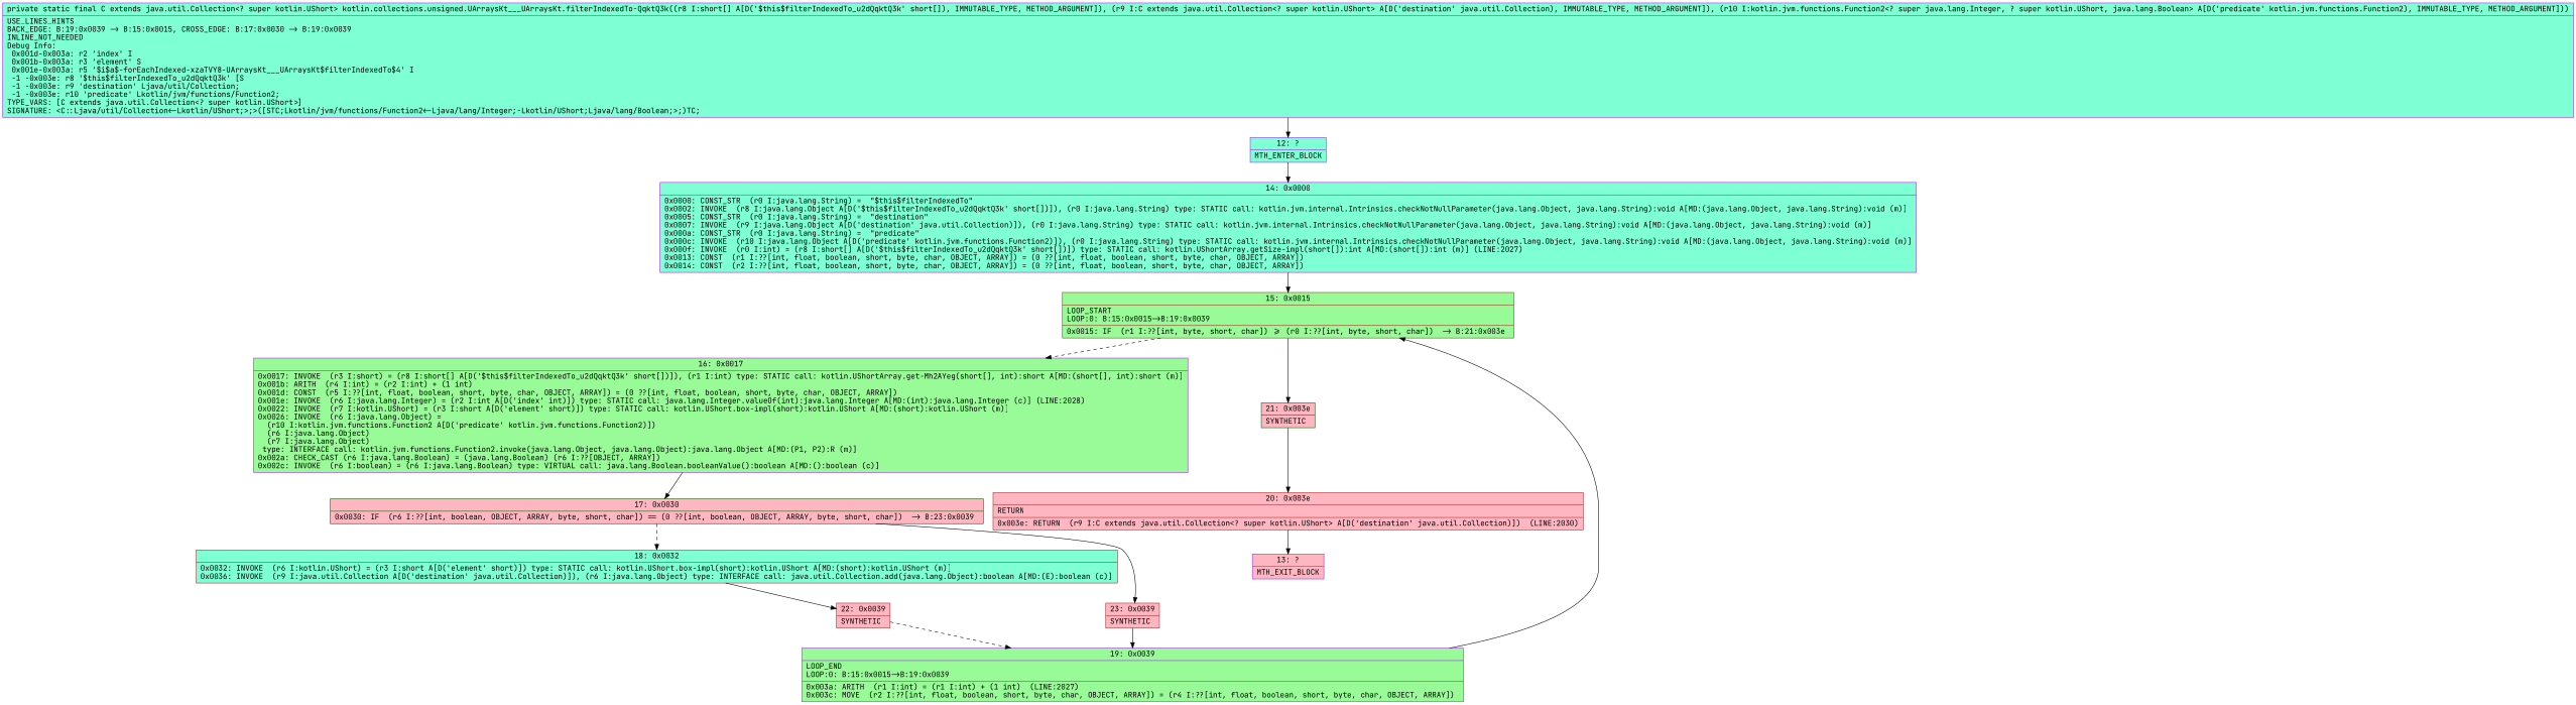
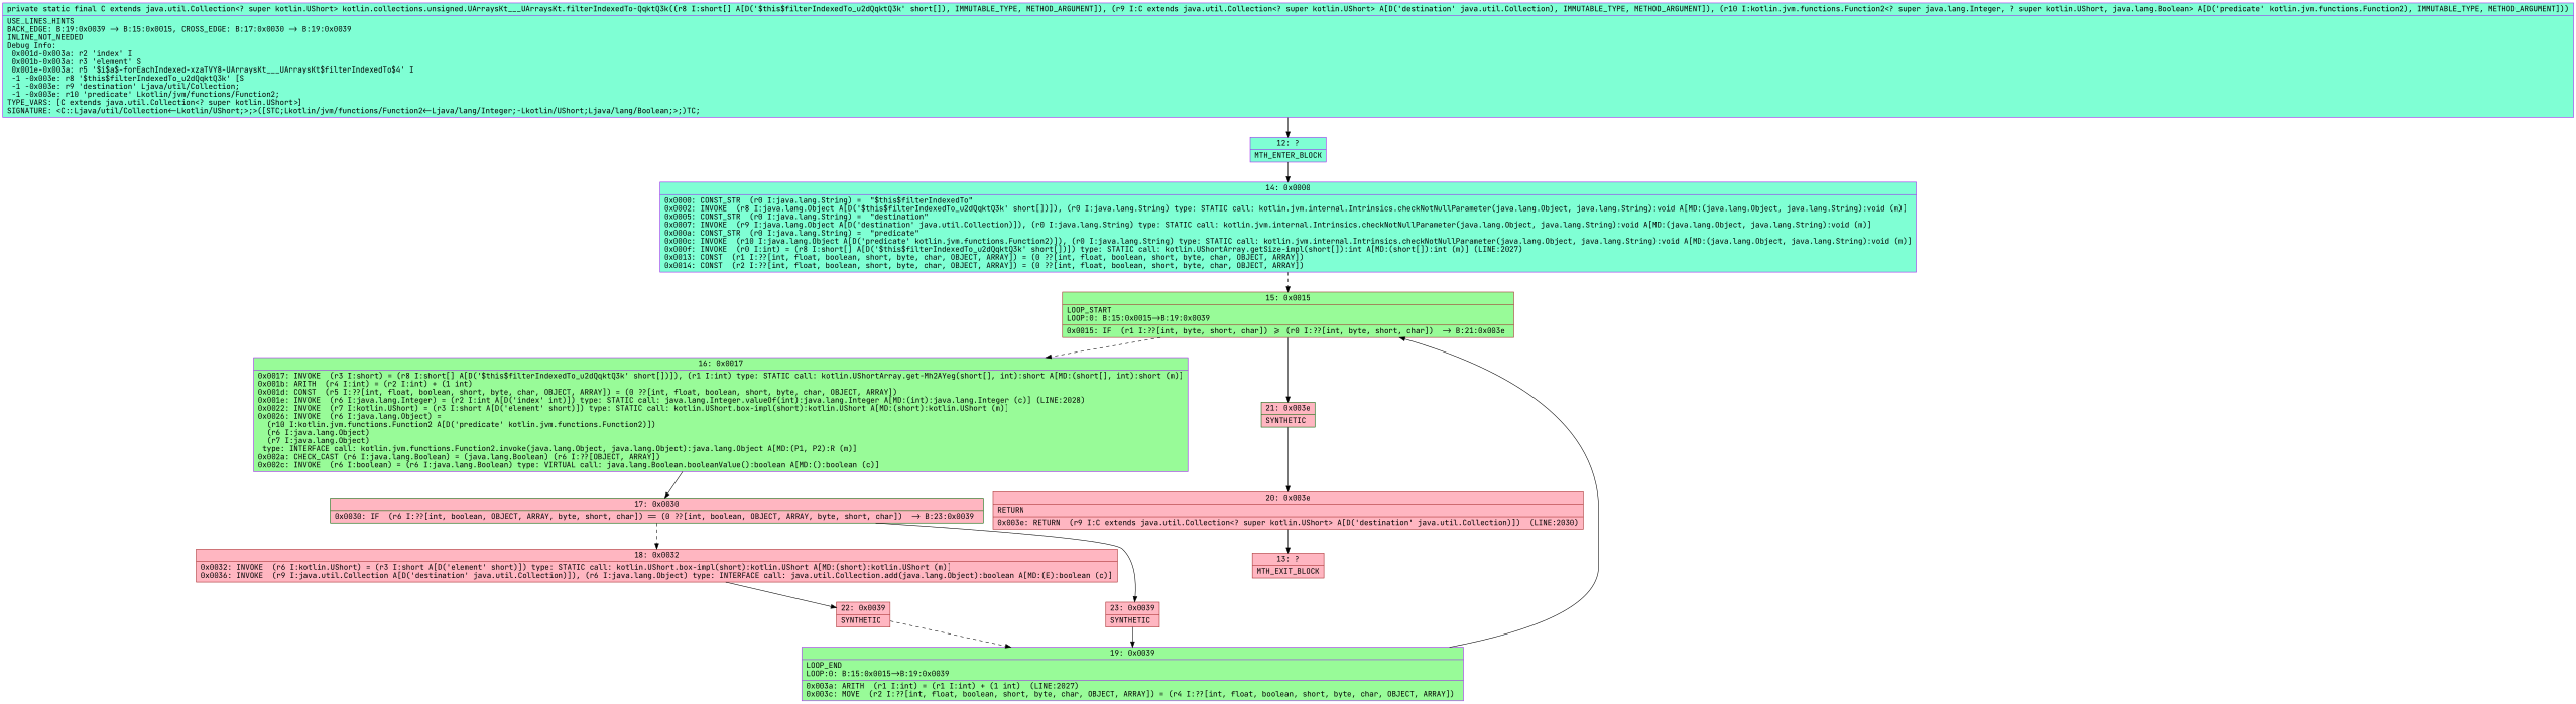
  digraph {
    fontname="JetBrains Mono"
    node [color=purple fillcolor=lightpink fontname="JetBrains Mono" shape=record style=filled]
    edge [fontname="JetBrains Mono"]
    n1 [fillcolor=aquamarine label="{12\:\ ?|MTH_ENTER_BLOCK\l}"]
    n2 [fillcolor=aquamarine label="{14\:\ 0x0000|0x0000: CONST_STR  (r0 I:java.lang.String) =  \"$this$filterIndexedTo\" \l0x0002: INVOKE  (r8 I:java.lang.Object A[D('$this$filterIndexedTo_u2dQqktQ3k' short[])]), (r0 I:java.lang.String) type: STATIC call: kotlin.jvm.internal.Intrinsics.checkNotNullParameter(java.lang.Object, java.lang.String):void A[MD:(java.lang.Object, java.lang.String):void (m)]\l0x0005: CONST_STR  (r0 I:java.lang.String) =  \"destination\" \l0x0007: INVOKE  (r9 I:java.lang.Object A[D('destination' java.util.Collection)]), (r0 I:java.lang.String) type: STATIC call: kotlin.jvm.internal.Intrinsics.checkNotNullParameter(java.lang.Object, java.lang.String):void A[MD:(java.lang.Object, java.lang.String):void (m)]\l0x000a: CONST_STR  (r0 I:java.lang.String) =  \"predicate\" \l0x000c: INVOKE  (r10 I:java.lang.Object A[D('predicate' kotlin.jvm.functions.Function2)]), (r0 I:java.lang.String) type: STATIC call: kotlin.jvm.internal.Intrinsics.checkNotNullParameter(java.lang.Object, java.lang.String):void A[MD:(java.lang.Object, java.lang.String):void (m)]\l0x000f: INVOKE  (r0 I:int) = (r8 I:short[] A[D('$this$filterIndexedTo_u2dQqktQ3k' short[])]) type: STATIC call: kotlin.UShortArray.getSize\-impl(short[]):int A[MD:(short[]):int (m)] (LINE:2027)\l0x0013: CONST  (r1 I:??[int, float, boolean, short, byte, char, OBJECT, ARRAY]) = (0 ??[int, float, boolean, short, byte, char, OBJECT, ARRAY]) \l0x0014: CONST  (r2 I:??[int, float, boolean, short, byte, char, OBJECT, ARRAY]) = (0 ??[int, float, boolean, short, byte, char, OBJECT, ARRAY]) \l}"]
    n3 [color=brown fillcolor=palegreen label="{15\:\ 0x0015|LOOP_START\lLOOP:0: B:15:0x0015\-\>B:19:0x0039\l|0x0015: IF  (r1 I:??[int, byte, short, char]) \>= (r0 I:??[int, byte, short, char])  \-\> B:21:0x003e \l}"]
    n4 [fillcolor=palegreen label="{16\:\ 0x0017|0x0017: INVOKE  (r3 I:short) = (r8 I:short[] A[D('$this$filterIndexedTo_u2dQqktQ3k' short[])]), (r1 I:int) type: STATIC call: kotlin.UShortArray.get\-Mh2AYeg(short[], int):short A[MD:(short[], int):short (m)]\l0x001b: ARITH  (r4 I:int) = (r2 I:int) + (1 int) \l0x001d: CONST  (r5 I:??[int, float, boolean, short, byte, char, OBJECT, ARRAY]) = (0 ??[int, float, boolean, short, byte, char, OBJECT, ARRAY]) \l0x001e: INVOKE  (r6 I:java.lang.Integer) = (r2 I:int A[D('index' int)]) type: STATIC call: java.lang.Integer.valueOf(int):java.lang.Integer A[MD:(int):java.lang.Integer (c)] (LINE:2028)\l0x0022: INVOKE  (r7 I:kotlin.UShort) = (r3 I:short A[D('element' short)]) type: STATIC call: kotlin.UShort.box\-impl(short):kotlin.UShort A[MD:(short):kotlin.UShort (m)]\l0x0026: INVOKE  (r6 I:java.lang.Object) = \l  (r10 I:kotlin.jvm.functions.Function2 A[D('predicate' kotlin.jvm.functions.Function2)])\l  (r6 I:java.lang.Object)\l  (r7 I:java.lang.Object)\l type: INTERFACE call: kotlin.jvm.functions.Function2.invoke(java.lang.Object, java.lang.Object):java.lang.Object A[MD:(P1, P2):R (m)]\l0x002a: CHECK_CAST (r6 I:java.lang.Boolean) = (java.lang.Boolean) (r6 I:??[OBJECT, ARRAY]) \l0x002c: INVOKE  (r6 I:boolean) = (r6 I:java.lang.Boolean) type: VIRTUAL call: java.lang.Boolean.booleanValue():boolean A[MD:():boolean (c)]\l}"]
    n5 [color=darkgreen label="{21\:\ 0x003e|SYNTHETIC\l}"]
    n6 [color=darkgreen label="{17\:\ 0x0030|0x0030: IF  (r6 I:??[int, boolean, OBJECT, ARRAY, byte, short, char]) == (0 ??[int, boolean, OBJECT, ARRAY, byte, short, char])  \-\> B:23:0x0039 \l}"]
    n7 [color=brown label="{20\:\ 0x003e|RETURN\l|0x003e: RETURN  (r9 I:C extends java.util.Collection\<? super kotlin.UShort\> A[D('destination' java.util.Collection)])  (LINE:2030)\l}"]
-   n8 [color=brown fillcolor=aquamarine label="{18\:\ 0x0032|0x0032: INVOKE  (r6 I:kotlin.UShort) = (r3 I:short A[D('element' short)]) type: STATIC call: kotlin.UShort.box\-impl(short):kotlin.UShort A[MD:(short):kotlin.UShort (m)]\l0x0036: INVOKE  (r9 I:java.util.Collection A[D('destination' java.util.Collection)]), (r6 I:java.lang.Object) type: INTERFACE call: java.util.Collection.add(java.lang.Object):boolean A[MD:(E):boolean (c)]\l}"]
+   n8 [color=brown label="{18\:\ 0x0032|0x0032: INVOKE  (r6 I:kotlin.UShort) = (r3 I:short A[D('element' short)]) type: STATIC call: kotlin.UShort.box\-impl(short):kotlin.UShort A[MD:(short):kotlin.UShort (m)]\l0x0036: INVOKE  (r9 I:java.util.Collection A[D('destination' java.util.Collection)]), (r6 I:java.lang.Object) type: INTERFACE call: java.util.Collection.add(java.lang.Object):boolean A[MD:(E):boolean (c)]\l}"]
    n9 [color=brown label="{23\:\ 0x0039|SYNTHETIC\l}"]
    n10 [color=brown label="{22\:\ 0x0039|SYNTHETIC\l}"]
    n11 [fillcolor=palegreen label="{19\:\ 0x0039|LOOP_END\lLOOP:0: B:15:0x0015\-\>B:19:0x0039\l|0x003a: ARITH  (r1 I:int) = (r1 I:int) + (1 int)  (LINE:2027)\l0x003c: MOVE  (r2 I:??[int, float, boolean, short, byte, char, OBJECT, ARRAY]) = (r4 I:??[int, float, boolean, short, byte, char, OBJECT, ARRAY]) \l}"]
-   n12 [label="{13\:\ ?|MTH_EXIT_BLOCK\l}"]
+   n12 [color=brown label="{13\:\ ?|MTH_EXIT_BLOCK\l}"]
    n13 [fillcolor=aquamarine label="{private static final C extends java.util.Collection\<? super kotlin.UShort\> kotlin.collections.unsigned.UArraysKt___UArraysKt.filterIndexedTo\-QqktQ3k((r8 I:short[] A[D('$this$filterIndexedTo_u2dQqktQ3k' short[]), IMMUTABLE_TYPE, METHOD_ARGUMENT]), (r9 I:C extends java.util.Collection\<? super kotlin.UShort\> A[D('destination' java.util.Collection), IMMUTABLE_TYPE, METHOD_ARGUMENT]), (r10 I:kotlin.jvm.functions.Function2\<? super java.lang.Integer, ? super kotlin.UShort, java.lang.Boolean\> A[D('predicate' kotlin.jvm.functions.Function2), IMMUTABLE_TYPE, METHOD_ARGUMENT]))  | USE_LINES_HINTS\lBACK_EDGE: B:19:0x0039 \-\> B:15:0x0015, CROSS_EDGE: B:17:0x0030 \-\> B:19:0x0039\lINLINE_NOT_NEEDED\lDebug Info:\l  0x001d\-0x003a: r2 'index' I\l  0x001b\-0x003a: r3 'element' S\l  0x001e\-0x003a: r5 '$i$a$\-forEachIndexed\-xzaTVY8\-UArraysKt___UArraysKt$filterIndexedTo$4' I\l  \-1 \-0x003e: r8 '$this$filterIndexedTo_u2dQqktQ3k' [S\l  \-1 \-0x003e: r9 'destination' Ljava\/util\/Collection;\l  \-1 \-0x003e: r10 'predicate' Lkotlin\/jvm\/functions\/Function2;\lTYPE_VARS: [C extends java.util.Collection\<? super kotlin.UShort\>]\lSIGNATURE: \<C::Ljava\/util\/Collection\<\-Lkotlin\/UShort;\>;\>([STC;Lkotlin\/jvm\/functions\/Function2\<\-Ljava\/lang\/Integer;\-Lkotlin\/UShort;Ljava\/lang\/Boolean;\>;)TC;\l}"]
    n1 -> n2
-   n2 -> n3
+   n2 -> n3 [style=dashed]
    n3 -> n4 [style=dashed]
    n3 -> n5
    n4 -> n6
    n5 -> n7
    n6 -> n8 [style=dashed]
    n6 -> n9
    n7 -> n12
    n8 -> n10
    n9 -> n11
    n10 -> n11 [style=dashed]
    n11 -> n3
    n13 -> n1
  }
